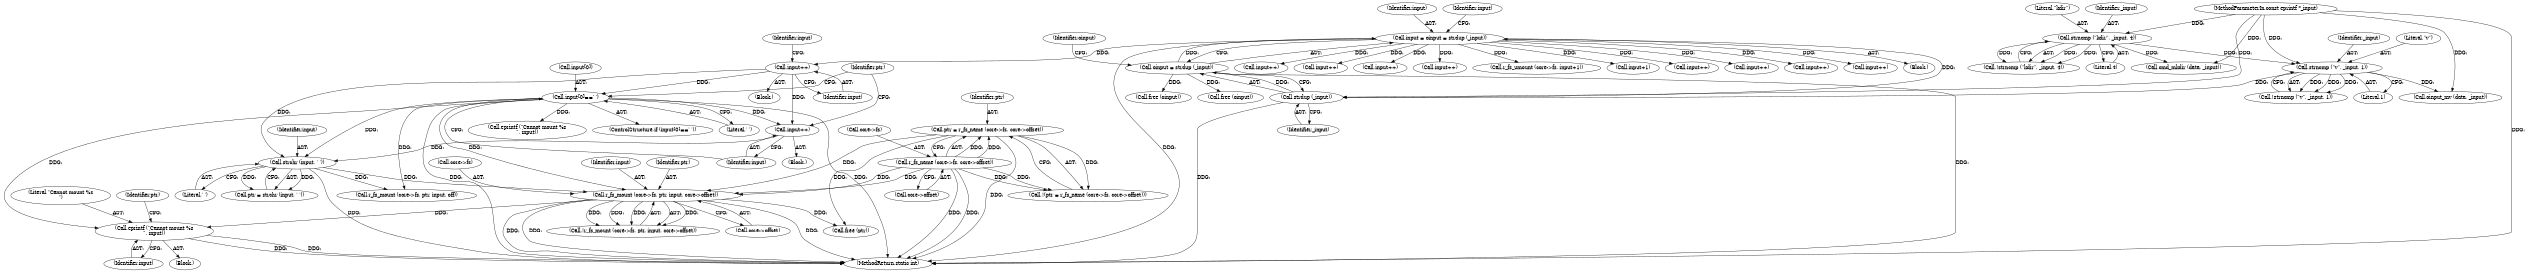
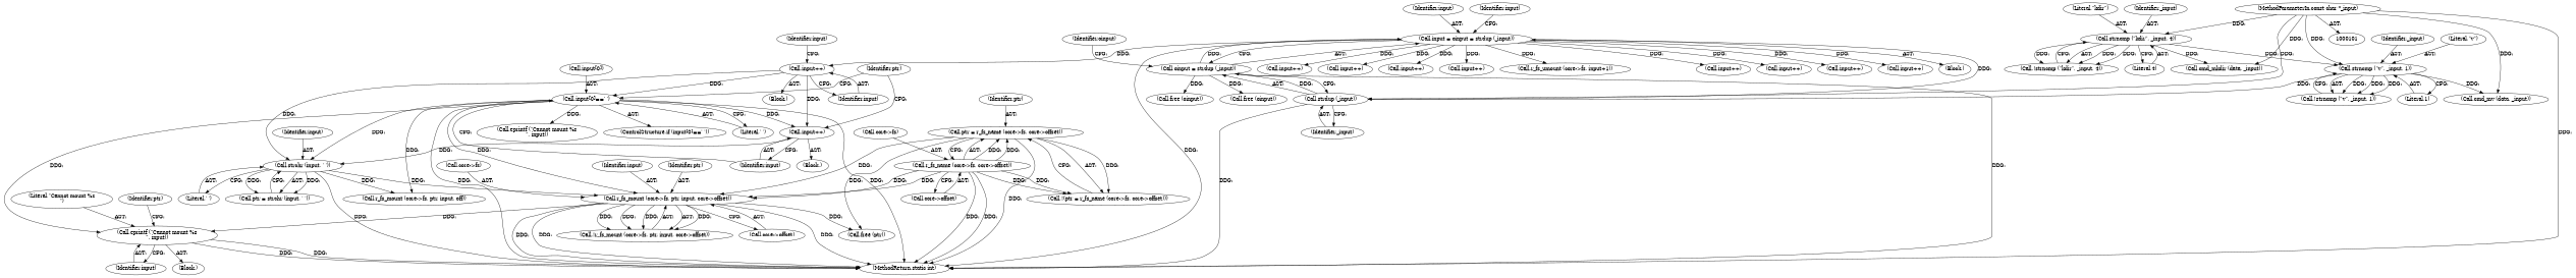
  digraph {
    n1 [label="(Call,eprintf (\"Cannot mount %s\n\", input))"]
    n2 [label="(Identifier,input)"]
    n3 [label="(MethodReturn,static int)"]
    n4 [label="(Block,)"]
    n5 [label="(Call,input[0]==' ')"]
    n6 [label="(Call,r_fs_mount (core->fs, ptr, input, core->offset))"]
    n7 [label="(Call,strchr (input, ' '))"]
    n8 [label="(Call,input++)"]
    n9 [label="(Call,eprintf (\"Cannot mount %s\n\", input))"]
    n10 [label="(Call,r_fs_mount (core->fs, ptr, input, off))"]
    n11 [label="(ControlStructure,if (input[0]==' '))"]
    n12 [label="(Literal,' ')"]
    n13 [label="(Call,free (ptr))"]
    n14 [label="(Call,!r_fs_mount (core->fs, ptr, input, core->offset))"]
    n15 [label="(Call,core->offset)"]
    n16 [label="(Literal,' ')"]
    n17 [label="(Call,ptr = strchr (input, ' '))"]
    n18 [label="(Identifier,input)"]
    n19 [label="(Block,)"]
    n20 [label="(Call,input++)"]
    n21 [label="(Block,)"]
    n22 [label="(Identifier,input)"]
    n23 [label="(Call,input = oinput = strdup (_input))"]
    n24 [label="(Call,oinput = strdup (_input))"]
    n25 [label="(Call,input++)"]
    n26 [label="(Call,input++)"]
    n27 [label="(Call,input++)"]
    n28 [label="(Call,input++)"]
    n29 [label="(Call,r_fs_umount (core->fs, input+1))"]
-   n30 [label="(Call,input+1)"]
    n31 [label="(Call,input++)"]
    n32 [label="(Call,input++)"]
    n33 [label="(Call,input++)"]
    n34 [label="(Call,input++)"]
    n35 [label="(Block,)"]
    n36 [label="(Call,strdup (_input))"]
    n37 [label="(Call,free (oinput))"]
    n38 [label="(Call,free (oinput))"]
    n39 [label="(Identifier,_input)"]
    n40 [label="(Call,strncmp (\"v\", _input, 1))"]
    n41 [label="(Call,!strncmp (\"v\", _input, 1))"]
    n42 [label="(Literal,1)"]
-   n43 [label="(Call,oinput_mv (data, _input))"]
+   n43 [label="(Call,cmd_mv (data, _input))"]
    n44 [label="(Call,strncmp (\"kdir\", _input, 4))"]
    n45 [label="(Call,cmd_mkdir (data, _input))"]
    n46 [label="(Call,!strncmp (\"kdir\", _input, 4))"]
    n47 [label="(Literal,4)"]
-   n48 [label="(MethodParameterIn,const eprintf *_input)"]
+   n48 [label="(MethodParameterIn,const char *_input)"]
+   1000101
    n50 [label="(Call,r_fs_name (core->fs, core->offset))"]
    n51 [label="(Call,ptr = r_fs_name (core->fs, core->offset))"]
    n52 [label="(Call,core->offset)"]
    n53 [label="(Call,!(ptr = r_fs_name (core->fs, core->offset)))"]
    n54 [label="(Call,core->fs)"]
    n55 [label="(Identifier,input)"]
    n56 [label="(Literal,\"kdir\")"]
    n57 [label="(Identifier,oinput)"]
    n58 [label="(Identifier,input)"]
    n59 [label="(Literal,\"Cannot mount %s\n\")"]
    n60 [label="(Identifier,_input)"]
    n61 [label="(Call,input[0])"]
    n62 [label="(Identifier,ptr)"]
    n63 [label="(Identifier,_input)"]
    n64 [label="(Identifier,ptr)"]
    n65 [label="(Identifier,ptr)"]
    n66 [label="(Literal,\"v\")"]
    n67 [label="(Call,core->fs)"]
    n68 [label="(Identifier,input)"]
    n69 [label="(Identifier,input)"]
    n70 [label="(Identifier,input)"]
    n71 [label="(Identifier,ptr)"]
    n1 -> n2 [label="CFG: "]
    n1 -> n3 [label="DDG: "]
    n1 -> n3 [label="DDG: "]
    n1 -> n4 [label="AST: "]
    n2 -> n1 [label="AST: "]
    n5 -> n1 [label="DDG: "]
    n5 -> n3 [label="DDG: "]
    n5 -> n3 [label="DDG: "]
    n5 -> n6 [label="DDG: "]
    n5 -> n7 [label="DDG: "]
    n5 -> n8 [label="DDG: "]
    n5 -> n9 [label="DDG: "]
    n5 -> n10 [label="DDG: "]
    n5 -> n11 [label="AST: "]
    n5 -> n12 [label="CFG: "]
    n6 -> n1 [label="DDG: "]
    n6 -> n3 [label="DDG: "]
    n6 -> n3 [label="DDG: "]
    n6 -> n3 [label="DDG: "]
    n6 -> n13 [label="DDG: "]
    n6 -> n14 [label="AST: "]
    n6 -> n14 [label="DDG: "]
    n6 -> n14 [label="DDG: "]
    n6 -> n14 [label="DDG: "]
    n6 -> n14 [label="DDG: "]
    n6 -> n15 [label="CFG: "]
    n7 -> n3 [label="DDG: "]
    n7 -> n6 [label="DDG: "]
    n7 -> n10 [label="DDG: "]
    n7 -> n16 [label="CFG: "]
    n7 -> n17 [label="AST: "]
    n7 -> n17 [label="DDG: "]
    n7 -> n17 [label="DDG: "]
    n8 -> n7 [label="DDG: "]
    n8 -> n18 [label="CFG: "]
    n8 -> n19 [label="AST: "]
    n12 -> n5 [label="AST: "]
    n14 -> n6 [label="AST: "]
    n15 -> n6 [label="AST: "]
    n16 -> n7 [label="AST: "]
    n17 -> n7 [label="CFG: "]
    n18 -> n5 [label="CFG: "]
    n18 -> n8 [label="AST: "]
    n20 -> n5 [label="DDG: "]
    n20 -> n7 [label="DDG: "]
    n20 -> n8 [label="DDG: "]
    n20 -> n21 [label="AST: "]
    n20 -> n22 [label="CFG: "]
    n22 -> n20 [label="AST: "]
    n23 -> n3 [label="DDG: "]
    n23 -> n20 [label="DDG: "]
    n23 -> n24 [label="CFG: "]
    n23 -> n25 [label="DDG: "]
    n23 -> n26 [label="DDG: "]
    n23 -> n27 [label="DDG: "]
    n23 -> n28 [label="DDG: "]
    n23 -> n29 [label="DDG: "]
-   n23 -> n30 [label="DDG: "]
    n23 -> n31 [label="DDG: "]
    n23 -> n32 [label="DDG: "]
    n23 -> n33 [label="DDG: "]
    n23 -> n34 [label="DDG: "]
    n23 -> n35 [label="AST: "]
    n24 -> n3 [label="DDG: "]
    n24 -> n23 [label="AST: "]
    n24 -> n23 [label="DDG: "]
    n24 -> n36 [label="CFG: "]
    n24 -> n37 [label="DDG: "]
    n24 -> n38 [label="DDG: "]
    n36 -> n3 [label="DDG: "]
    n36 -> n23 [label="DDG: "]
    n36 -> n24 [label="AST: "]
    n36 -> n24 [label="DDG: "]
    n36 -> n39 [label="CFG: "]
    n39 -> n36 [label="AST: "]
    n40 -> n36 [label="DDG: "]
    n40 -> n41 [label="AST: "]
    n40 -> n41 [label="DDG: "]
    n40 -> n41 [label="DDG: "]
    n40 -> n41 [label="DDG: "]
    n40 -> n42 [label="CFG: "]
    n40 -> n43 [label="DDG: "]
    n41 -> n40 [label="CFG: "]
    n42 -> n40 [label="AST: "]
    n44 -> n40 [label="DDG: "]
    n44 -> n45 [label="DDG: "]
    n44 -> n46 [label="AST: "]
    n44 -> n46 [label="DDG: "]
    n44 -> n46 [label="DDG: "]
    n44 -> n46 [label="DDG: "]
    n44 -> n47 [label="CFG: "]
    n46 -> n44 [label="CFG: "]
    n47 -> n44 [label="AST: "]
    n48 -> n3 [label="DDG: "]
    n48 -> n36 [label="DDG: "]
    n48 -> n40 [label="DDG: "]
    n48 -> n43 [label="DDG: "]
    n48 -> n44 [label="DDG: "]
    n48 -> n45 [label="DDG: "]
+   n48 -> 1000101 [label="AST: "]
    n50 -> n3 [label="DDG: "]
    n50 -> n3 [label="DDG: "]
    n50 -> n6 [label="DDG: "]
    n50 -> n6 [label="DDG: "]
    n50 -> n51 [label="AST: "]
    n50 -> n51 [label="DDG: "]
    n50 -> n51 [label="DDG: "]
    n50 -> n52 [label="CFG: "]
    n50 -> n53 [label="DDG: "]
    n50 -> n53 [label="DDG: "]
    n51 -> n3 [label="DDG: "]
    n51 -> n6 [label="DDG: "]
    n51 -> n13 [label="DDG: "]
    n51 -> n50 [label="CFG: "]
    n51 -> n53 [label="AST: "]
    n51 -> n53 [label="DDG: "]
    n52 -> n50 [label="AST: "]
    n53 -> n51 [label="CFG: "]
    n54 -> n50 [label="AST: "]
    n55 -> n6 [label="AST: "]
    n56 -> n44 [label="AST: "]
    n57 -> n24 [label="CFG: "]
    n58 -> n23 [label="CFG: "]
    n59 -> n1 [label="AST: "]
    n60 -> n40 [label="AST: "]
    n61 -> n5 [label="AST: "]
    n62 -> n1 [label="CFG: "]
    n63 -> n44 [label="AST: "]
    n64 -> n6 [label="AST: "]
    n65 -> n5 [label="CFG: "]
    n65 -> n8 [label="CFG: "]
    n66 -> n40 [label="AST: "]
    n67 -> n6 [label="AST: "]
    n68 -> n23 [label="AST: "]
    n69 -> n20 [label="CFG: "]
    n70 -> n7 [label="AST: "]
    n71 -> n51 [label="AST: "]
  }
